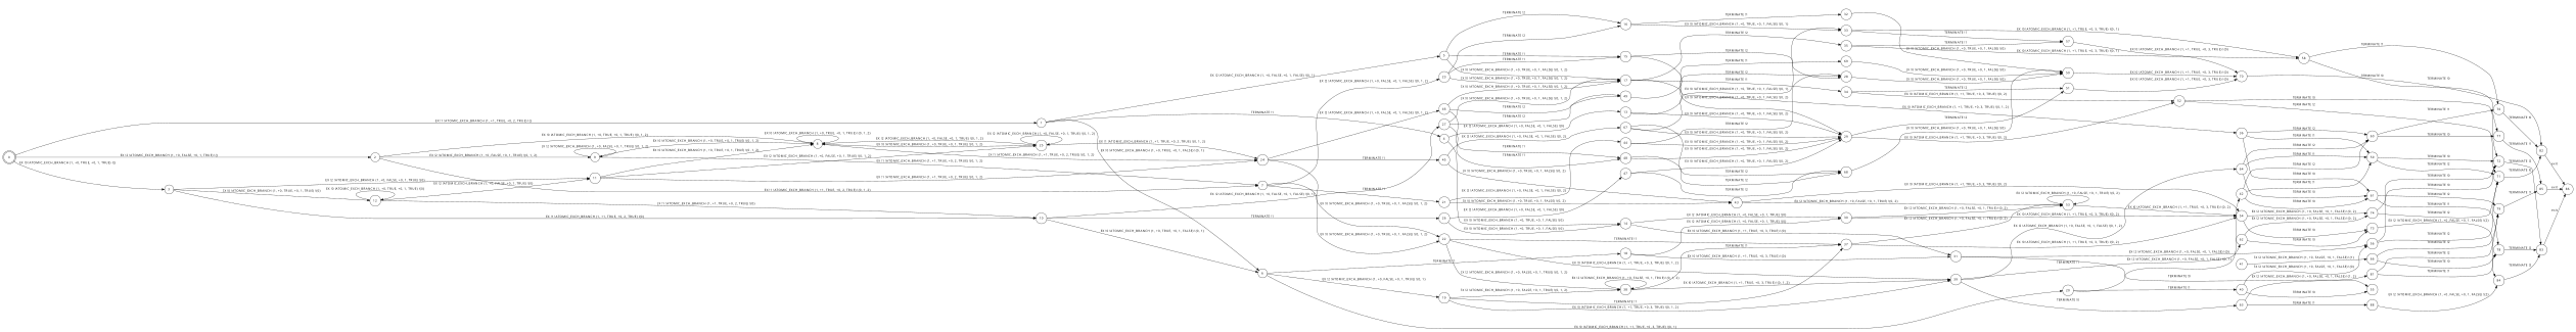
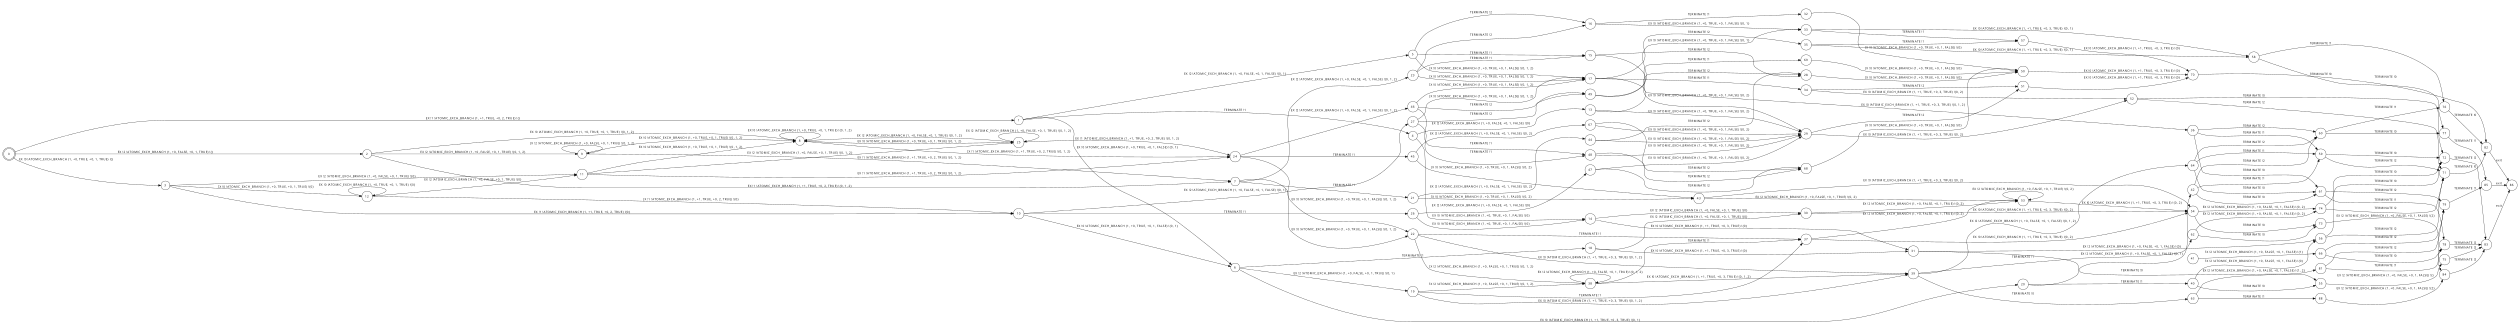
  digraph {
    fontname="Open Sans"
    rankdir=LR
    node [fontname="Open Sans" shape=circle]
    edge [fontname="Open Sans"]
    0 [peripheries=2]
    1
    2
    3
    4
    5
    6
    7
    8
    9
    10
    11
    12
    13
    14
    15
    16
    17
    18
    19
    20
    21
    22
    23
    24
    25
    26
    27
    28
    29
    30
    31
    32
    33
    34
    35
    36
    37
    38
    39
    40
    42
    43
    44
    45
    46
    47
    48
    49
    50
    51
    52
    53
    54
    55
    56
    57
    58
    59
    60
    61
    62
    63
    64
    41
    66
    67
    68
    69
    70
    71
    72
    73
    74
+   75
    76
    77
    78
    79
    n80 [label=88]
    81
    82
    83
    84
    85
    86
    0 -> 1 [label="EX !1 !ATOMIC_EXCH_BRANCH (1, +1, TRUE, +0, 2, TRUE) !{}"]
    0 -> 2 [label="EX !2 !ATOMIC_EXCH_BRANCH (1, +0, FALSE, +0, 1, TRUE) !{}"]
    0 -> 3 [label="EX !0 !ATOMIC_EXCH_BRANCH (1, +0, TRUE, +0, 1, TRUE) !{}"]
    1 -> 4 [label="TERMINATE !1"]
    1 -> 5 [label="EX !2 !ATOMIC_EXCH_BRANCH (1, +0, FALSE, +0, 1, FALSE) !{0, 1}"]
    1 -> 6 [label="EX !0 !ATOMIC_EXCH_BRANCH (1, +0, TRUE, +0, 1, FALSE) !{0, 1}"]
    2 -> 7 [label="EX !1 !ATOMIC_EXCH_BRANCH (1, +1, TRUE, +0, 2, TRUE) !{0, 1, 2}"]
    2 -> 8 [label="EX !0 !ATOMIC_EXCH_BRANCH (1, +0, TRUE, +0, 1, TRUE) !{0, 1, 2}"]
    2 -> 9 [label="EX !2 !ATOMIC_EXCH_BRANCH (1, +0, FALSE, +0, 1, TRUE) !{0, 1, 2}"]
    3 -> 10 [label="EX !1 !ATOMIC_EXCH_BRANCH (1, +1, TRUE, +0, 2, TRUE) !{0}"]
    3 -> 11 [label="EX !2 !ATOMIC_EXCH_BRANCH (1, +0, FALSE, +0, 1, TRUE) !{0}"]
    3 -> 12 [label="EX !0 !ATOMIC_EXCH_BRANCH (1, +0, TRUE, +0, 1, TRUE) !{0}"]
    4 -> 13 [label="EX !2 !ATOMIC_EXCH_BRANCH (1, +0, FALSE, +0, 1, FALSE) !{0}"]
    4 -> 14 [label="EX !0 !ATOMIC_EXCH_BRANCH (1, +0, TRUE, +0, 1, FALSE) !{0}"]
    5 -> 15 [label="TERMINATE !1"]
    5 -> 16 [label="TERMINATE !2"]
    5 -> 17 [label="EX !0 !ATOMIC_EXCH_BRANCH (1, +0, TRUE, +0, 1, FALSE) !{0, 1, 2}"]
    6 -> 18 [label="TERMINATE !1"]
    6 -> 19 [label="EX !2 !ATOMIC_EXCH_BRANCH (1, +0, FALSE, +0, 1, TRUE) !{0, 1}"]
    6 -> 20 [label="EX !0 !ATOMIC_EXCH_BRANCH (1, +1, TRUE, +0, 3, TRUE) !{0, 1}"]
    7 -> 21 [label="TERMINATE !1"]
    7 -> 22 [label="EX !0 !ATOMIC_EXCH_BRANCH (1, +0, TRUE, +0, 1, FALSE) !{0, 1, 2}"]
    7 -> 23 [label="EX !2 !ATOMIC_EXCH_BRANCH (1, +0, FALSE, +0, 1, FALSE) !{0, 1, 2}"]
    8 -> 8 [label="EX !0 !ATOMIC_EXCH_BRANCH (1, +0, TRUE, +0, 1, TRUE) !{0, 1, 2}"]
    8 -> 24 [label="EX !1 !ATOMIC_EXCH_BRANCH (1, +1, TRUE, +0, 2, TRUE) !{0, 1, 2}"]
    8 -> 25 [label="EX !2 !ATOMIC_EXCH_BRANCH (1, +0, FALSE, +0, 1, TRUE) !{0, 1, 2}"]
    9 -> 7 [label="EX !1 !ATOMIC_EXCH_BRANCH (1, +1, TRUE, +0, 2, TRUE) !{0, 1, 2}"]
    9 -> 8 [label="EX !0 !ATOMIC_EXCH_BRANCH (1, +0, TRUE, +0, 1, TRUE) !{0, 1, 2}"]
    9 -> 9 [label="EX !2 !ATOMIC_EXCH_BRANCH (1, +0, FALSE, +0, 1, TRUE) !{0, 1, 2}"]
    10 -> 6 [label="EX !0 !ATOMIC_EXCH_BRANCH (1, +0, TRUE, +0, 1, FALSE) !{0, 1}"]
    10 -> 26 [label="TERMINATE !1"]
    10 -> 27 [label="EX !2 !ATOMIC_EXCH_BRANCH (1, +0, FALSE, +0, 1, FALSE) !{0, 1}"]
    11 -> 8 [label="EX !0 !ATOMIC_EXCH_BRANCH (1, +0, TRUE, +0, 1, TRUE) !{0, 1, 2}"]
    11 -> 24 [label="EX !1 !ATOMIC_EXCH_BRANCH (1, +1, TRUE, +0, 2, TRUE) !{0, 1, 2}"]
    11 -> 25 [label="EX !2 !ATOMIC_EXCH_BRANCH (1, +0, FALSE, +0, 1, TRUE) !{0, 1, 2}"]
    12 -> 10 [label="EX !1 !ATOMIC_EXCH_BRANCH (1, +1, TRUE, +0, 2, TRUE) !{0}"]
    12 -> 11 [label="EX !2 !ATOMIC_EXCH_BRANCH (1, +0, FALSE, +0, 1, TRUE) !{0}"]
    12 -> 12 [label="EX !0 !ATOMIC_EXCH_BRANCH (1, +0, TRUE, +0, 1, TRUE) !{0}"]
    13 -> 28 [label="TERMINATE !2"]
    13 -> 29 [label="EX !0 !ATOMIC_EXCH_BRANCH (1, +0, TRUE, +0, 1, FALSE) !{0, 2}"]
    14 -> 30 [label="EX !2 !ATOMIC_EXCH_BRANCH (1, +0, FALSE, +0, 1, TRUE) !{0}"]
    14 -> 31 [label="EX !0 !ATOMIC_EXCH_BRANCH (1, +1, TRUE, +0, 3, TRUE) !{0}"]
    15 -> 28 [label="TERMINATE !2"]
    15 -> 29 [label="EX !0 !ATOMIC_EXCH_BRANCH (1, +0, TRUE, +0, 1, FALSE) !{0, 2}"]
    16 -> 32 [label="TERMINATE !1"]
    16 -> 33 [label="EX !0 !ATOMIC_EXCH_BRANCH (1, +0, TRUE, +0, 1, FALSE) !{0, 1}"]
    17 -> 34 [label="TERMINATE !1"]
    17 -> 35 [label="TERMINATE !2"]
    17 -> 36 [label="EX !0 !ATOMIC_EXCH_BRANCH (1, +1, TRUE, +0, 3, TRUE) !{0, 1, 2}"]
    18 -> 30 [label="EX !2 !ATOMIC_EXCH_BRANCH (1, +0, FALSE, +0, 1, TRUE) !{0}"]
    18 -> 31 [label="EX !0 !ATOMIC_EXCH_BRANCH (1, +1, TRUE, +0, 3, TRUE) !{0}"]
    19 -> 37 [label="TERMINATE !1"]
    19 -> 38 [label="EX !2 !ATOMIC_EXCH_BRANCH (1, +0, FALSE, +0, 1, TRUE) !{0, 1, 2}"]
    19 -> 39 [label="EX !0 !ATOMIC_EXCH_BRANCH (1, +1, TRUE, +0, 3, TRUE) !{0, 1, 2}"]
    20 -> 40 [label="TERMINATE !1"]
    20 -> 42 [label="EX !2 !ATOMIC_EXCH_BRANCH (1, +0, FALSE, +0, 1, FALSE) !{0, 1}"]
    21 -> 43 [label="EX !0 !ATOMIC_EXCH_BRANCH (1, +0, TRUE, +0, 1, FALSE) !{0, 2}"]
    21 -> 44 [label="EX !2 !ATOMIC_EXCH_BRANCH (1, +0, FALSE, +0, 1, FALSE) !{0, 2}"]
    22 -> 37 [label="TERMINATE !1"]
    22 -> 38 [label="EX !2 !ATOMIC_EXCH_BRANCH (1, +0, FALSE, +0, 1, TRUE) !{0, 1, 2}"]
    22 -> 39 [label="EX !0 !ATOMIC_EXCH_BRANCH (1, +1, TRUE, +0, 3, TRUE) !{0, 1, 2}"]
    23 -> 15 [label="TERMINATE !1"]
    23 -> 16 [label="TERMINATE !2"]
    23 -> 17 [label="EX !0 !ATOMIC_EXCH_BRANCH (1, +0, TRUE, +0, 1, FALSE) !{0, 1, 2}"]
    24 -> 22 [label="EX !0 !ATOMIC_EXCH_BRANCH (1, +0, TRUE, +0, 1, FALSE) !{0, 1, 2}"]
    24 -> 45 [label="TERMINATE !1"]
    24 -> 46 [label="EX !2 !ATOMIC_EXCH_BRANCH (1, +0, FALSE, +0, 1, FALSE) !{0, 1, 2}"]
    25 -> 8 [label="EX !0 !ATOMIC_EXCH_BRANCH (1, +0, TRUE, +0, 1, TRUE) !{0, 1, 2}"]
    25 -> 24 [label="EX !1 !ATOMIC_EXCH_BRANCH (1, +1, TRUE, +0, 2, TRUE) !{0, 1, 2}"]
    25 -> 25 [label="EX !2 !ATOMIC_EXCH_BRANCH (1, +0, FALSE, +0, 1, TRUE) !{0, 1, 2}"]
    26 -> 14 [label="EX !0 !ATOMIC_EXCH_BRANCH (1, +0, TRUE, +0, 1, FALSE) !{0}"]
    26 -> 47 [label="EX !2 !ATOMIC_EXCH_BRANCH (1, +0, FALSE, +0, 1, FALSE) !{0}"]
    27 -> 17 [label="EX !0 !ATOMIC_EXCH_BRANCH (1, +0, TRUE, +0, 1, FALSE) !{0, 1, 2}"]
    27 -> 48 [label="TERMINATE !1"]
    27 -> 49 [label="TERMINATE !2"]
    28 -> 50 [label="EX !0 !ATOMIC_EXCH_BRANCH (1, +0, TRUE, +0, 1, FALSE) !{0}"]
    29 -> 51 [label="TERMINATE !2"]
    29 -> 52 [label="EX !0 !ATOMIC_EXCH_BRANCH (1, +1, TRUE, +0, 3, TRUE) !{0, 2}"]
    30 -> 53 [label="EX !2 !ATOMIC_EXCH_BRANCH (1, +0, FALSE, +0, 1, TRUE) !{0, 2}"]
    30 -> 54 [label="EX !0 !ATOMIC_EXCH_BRANCH (1, +1, TRUE, +0, 3, TRUE) !{0, 2}"]
    31 -> 55 [label="TERMINATE !0"]
    31 -> 56 [label="EX !2 !ATOMIC_EXCH_BRANCH (1, +0, FALSE, +0, 1, FALSE) !{0}"]
    32 -> 50 [label="EX !0 !ATOMIC_EXCH_BRANCH (1, +0, TRUE, +0, 1, FALSE) !{0}"]
    33 -> 57 [label="TERMINATE !1"]
    33 -> 58 [label="EX !0 !ATOMIC_EXCH_BRANCH (1, +1, TRUE, +0, 3, TRUE) !{0, 1}"]
    34 -> 51 [label="TERMINATE !2"]
    34 -> 52 [label="EX !0 !ATOMIC_EXCH_BRANCH (1, +1, TRUE, +0, 3, TRUE) !{0, 2}"]
    35 -> 57 [label="TERMINATE !1"]
    35 -> 58 [label="EX !0 !ATOMIC_EXCH_BRANCH (1, +1, TRUE, +0, 3, TRUE) !{0, 1}"]
    36 -> 59 [label="TERMINATE !1"]
    36 -> 60 [label="TERMINATE !2"]
    36 -> 61 [label="TERMINATE !0"]
    37 -> 53 [label="EX !2 !ATOMIC_EXCH_BRANCH (1, +0, FALSE, +0, 1, TRUE) !{0, 2}"]
    37 -> 54 [label="EX !0 !ATOMIC_EXCH_BRANCH (1, +1, TRUE, +0, 3, TRUE) !{0, 2}"]
    38 -> 37 [label="TERMINATE !1"]
    38 -> 38 [label="EX !2 !ATOMIC_EXCH_BRANCH (1, +0, FALSE, +0, 1, TRUE) !{0, 1, 2}"]
    38 -> 39 [label="EX !0 !ATOMIC_EXCH_BRANCH (1, +1, TRUE, +0, 3, TRUE) !{0, 1, 2}"]
    39 -> 62 [label="TERMINATE !1"]
    39 -> 63 [label="TERMINATE !0"]
    39 -> 64 [label="EX !2 !ATOMIC_EXCH_BRANCH (1, +0, FALSE, +0, 1, FALSE) !{0, 1, 2}"]
    40 -> 55 [label="TERMINATE !0"]
    40 -> 56 [label="EX !2 !ATOMIC_EXCH_BRANCH (1, +0, FALSE, +0, 1, FALSE) !{0}"]
    42 -> 59 [label="TERMINATE !1"]
    42 -> 60 [label="TERMINATE !2"]
    42 -> 61 [label="TERMINATE !0"]
    43 -> 53 [label="EX !2 !ATOMIC_EXCH_BRANCH (1, +0, FALSE, +0, 1, TRUE) !{0, 2}"]
    43 -> 54 [label="EX !0 !ATOMIC_EXCH_BRANCH (1, +1, TRUE, +0, 3, TRUE) !{0, 2}"]
    44 -> 28 [label="TERMINATE !2"]
    44 -> 29 [label="EX !0 !ATOMIC_EXCH_BRANCH (1, +0, TRUE, +0, 1, FALSE) !{0, 2}"]
    45 -> 43 [label="EX !0 !ATOMIC_EXCH_BRANCH (1, +0, TRUE, +0, 1, FALSE) !{0, 2}"]
    45 -> 67 [label="EX !2 !ATOMIC_EXCH_BRANCH (1, +0, FALSE, +0, 1, FALSE) !{0, 2}"]
    46 -> 17 [label="EX !0 !ATOMIC_EXCH_BRANCH (1, +0, TRUE, +0, 1, FALSE) !{0, 1, 2}"]
    46 -> 48 [label="TERMINATE !1"]
    46 -> 49 [label="TERMINATE !2"]
    47 -> 29 [label="EX !0 !ATOMIC_EXCH_BRANCH (1, +0, TRUE, +0, 1, FALSE) !{0, 2}"]
    47 -> 68 [label="TERMINATE !2"]
    48 -> 29 [label="EX !0 !ATOMIC_EXCH_BRANCH (1, +0, TRUE, +0, 1, FALSE) !{0, 2}"]
    48 -> 68 [label="TERMINATE !2"]
-   67 -> 33 [label="EX !0 !ATOMIC_EXCH_BRANCH (1, +0, TRUE, +0, 1, FALSE) !{0, 1}"]
+   49 -> 33 [label="EX !0 !ATOMIC_EXCH_BRANCH (1, +0, TRUE, +0, 1, FALSE) !{0, 1}"]
    49 -> 69 [label="TERMINATE !1"]
    50 -> 70 [label="EX !0 !ATOMIC_EXCH_BRANCH (1, +1, TRUE, +0, 3, TRUE) !{0}"]
    51 -> 70 [label="EX !0 !ATOMIC_EXCH_BRANCH (1, +1, TRUE, +0, 3, TRUE) !{0}"]
    52 -> 71 [label="TERMINATE !2"]
    52 -> 72 [label="TERMINATE !0"]
    53 -> 53 [label="EX !2 !ATOMIC_EXCH_BRANCH (1, +0, FALSE, +0, 1, TRUE) !{0, 2}"]
    53 -> 54 [label="EX !0 !ATOMIC_EXCH_BRANCH (1, +1, TRUE, +0, 3, TRUE) !{0, 2}"]
    54 -> 73 [label="TERMINATE !0"]
    54 -> 74 [label="EX !2 !ATOMIC_EXCH_BRANCH (1, +0, FALSE, +0, 1, FALSE) !{0, 2}"]
+   55 -> 75 [label="EX !2 !ATOMIC_EXCH_BRANCH (1, +0, FALSE, +0, 1, FALSE) !{}"]
    56 -> 71 [label="TERMINATE !2"]
    56 -> 72 [label="TERMINATE !0"]
    57 -> 70 [label="EX !0 !ATOMIC_EXCH_BRANCH (1, +1, TRUE, +0, 3, TRUE) !{0}"]
    58 -> 76 [label="TERMINATE !1"]
    58 -> 77 [label="TERMINATE !0"]
    59 -> 71 [label="TERMINATE !2"]
    59 -> 72 [label="TERMINATE !0"]
    60 -> 76 [label="TERMINATE !1"]
    60 -> 77 [label="TERMINATE !0"]
    61 -> 78 [label="TERMINATE !1"]
    61 -> 79 [label="TERMINATE !2"]
    62 -> 73 [label="TERMINATE !0"]
    62 -> 74 [label="EX !2 !ATOMIC_EXCH_BRANCH (1, +0, FALSE, +0, 1, FALSE) !{0, 2}"]
    63 -> n80 [label="TERMINATE !1"]
    63 -> 81 [label="EX !2 !ATOMIC_EXCH_BRANCH (1, +0, FALSE, +0, 1, FALSE) !{1, 2}"]
    64 -> 59 [label="TERMINATE !1"]
    64 -> 60 [label="TERMINATE !2"]
    64 -> 61 [label="TERMINATE !0"]
    41 -> 66 [label="EX !2 !ATOMIC_EXCH_BRANCH (1, +0, FALSE, +0, 1, FALSE) !{1}"]
    66 -> 78 [label="TERMINATE !0"]
    66 -> 79 [label="TERMINATE !2"]
    67 -> 29 [label="EX !0 !ATOMIC_EXCH_BRANCH (1, +0, TRUE, +0, 1, FALSE) !{0, 2}"]
    67 -> 68 [label="TERMINATE !2"]
    68 -> 50 [label="EX !0 !ATOMIC_EXCH_BRANCH (1, +0, TRUE, +0, 1, FALSE) !{0}"]
    69 -> 50 [label="EX !0 !ATOMIC_EXCH_BRANCH (1, +0, TRUE, +0, 1, FALSE) !{0}"]
    70 -> 82 [label="TERMINATE !0"]
    71 -> 82 [label="TERMINATE !0"]
    72 -> 83 [label="TERMINATE !2"]
    73 -> 84 [label="EX !2 !ATOMIC_EXCH_BRANCH (1, +0, FALSE, +0, 1, FALSE) !{2}"]
    74 -> 71 [label="TERMINATE !2"]
    74 -> 72 [label="TERMINATE !0"]
+   75 -> 83 [label="TERMINATE !2"]
    76 -> 82 [label="TERMINATE !0"]
    77 -> 85 [label="TERMINATE !1"]
    78 -> 83 [label="TERMINATE !2"]
    79 -> 85 [label="TERMINATE !1"]
    n80 -> 84 [label="EX !2 !ATOMIC_EXCH_BRANCH (1, +0, FALSE, +0, 1, FALSE) !{2}"]
    81 -> 78 [label="TERMINATE !1"]
    81 -> 79 [label="TERMINATE !2"]
    82 -> 86 [label=exit]
    83 -> 86 [label=exit]
    84 -> 83 [label="TERMINATE !2"]
    85 -> 86 [label=exit]
  }
